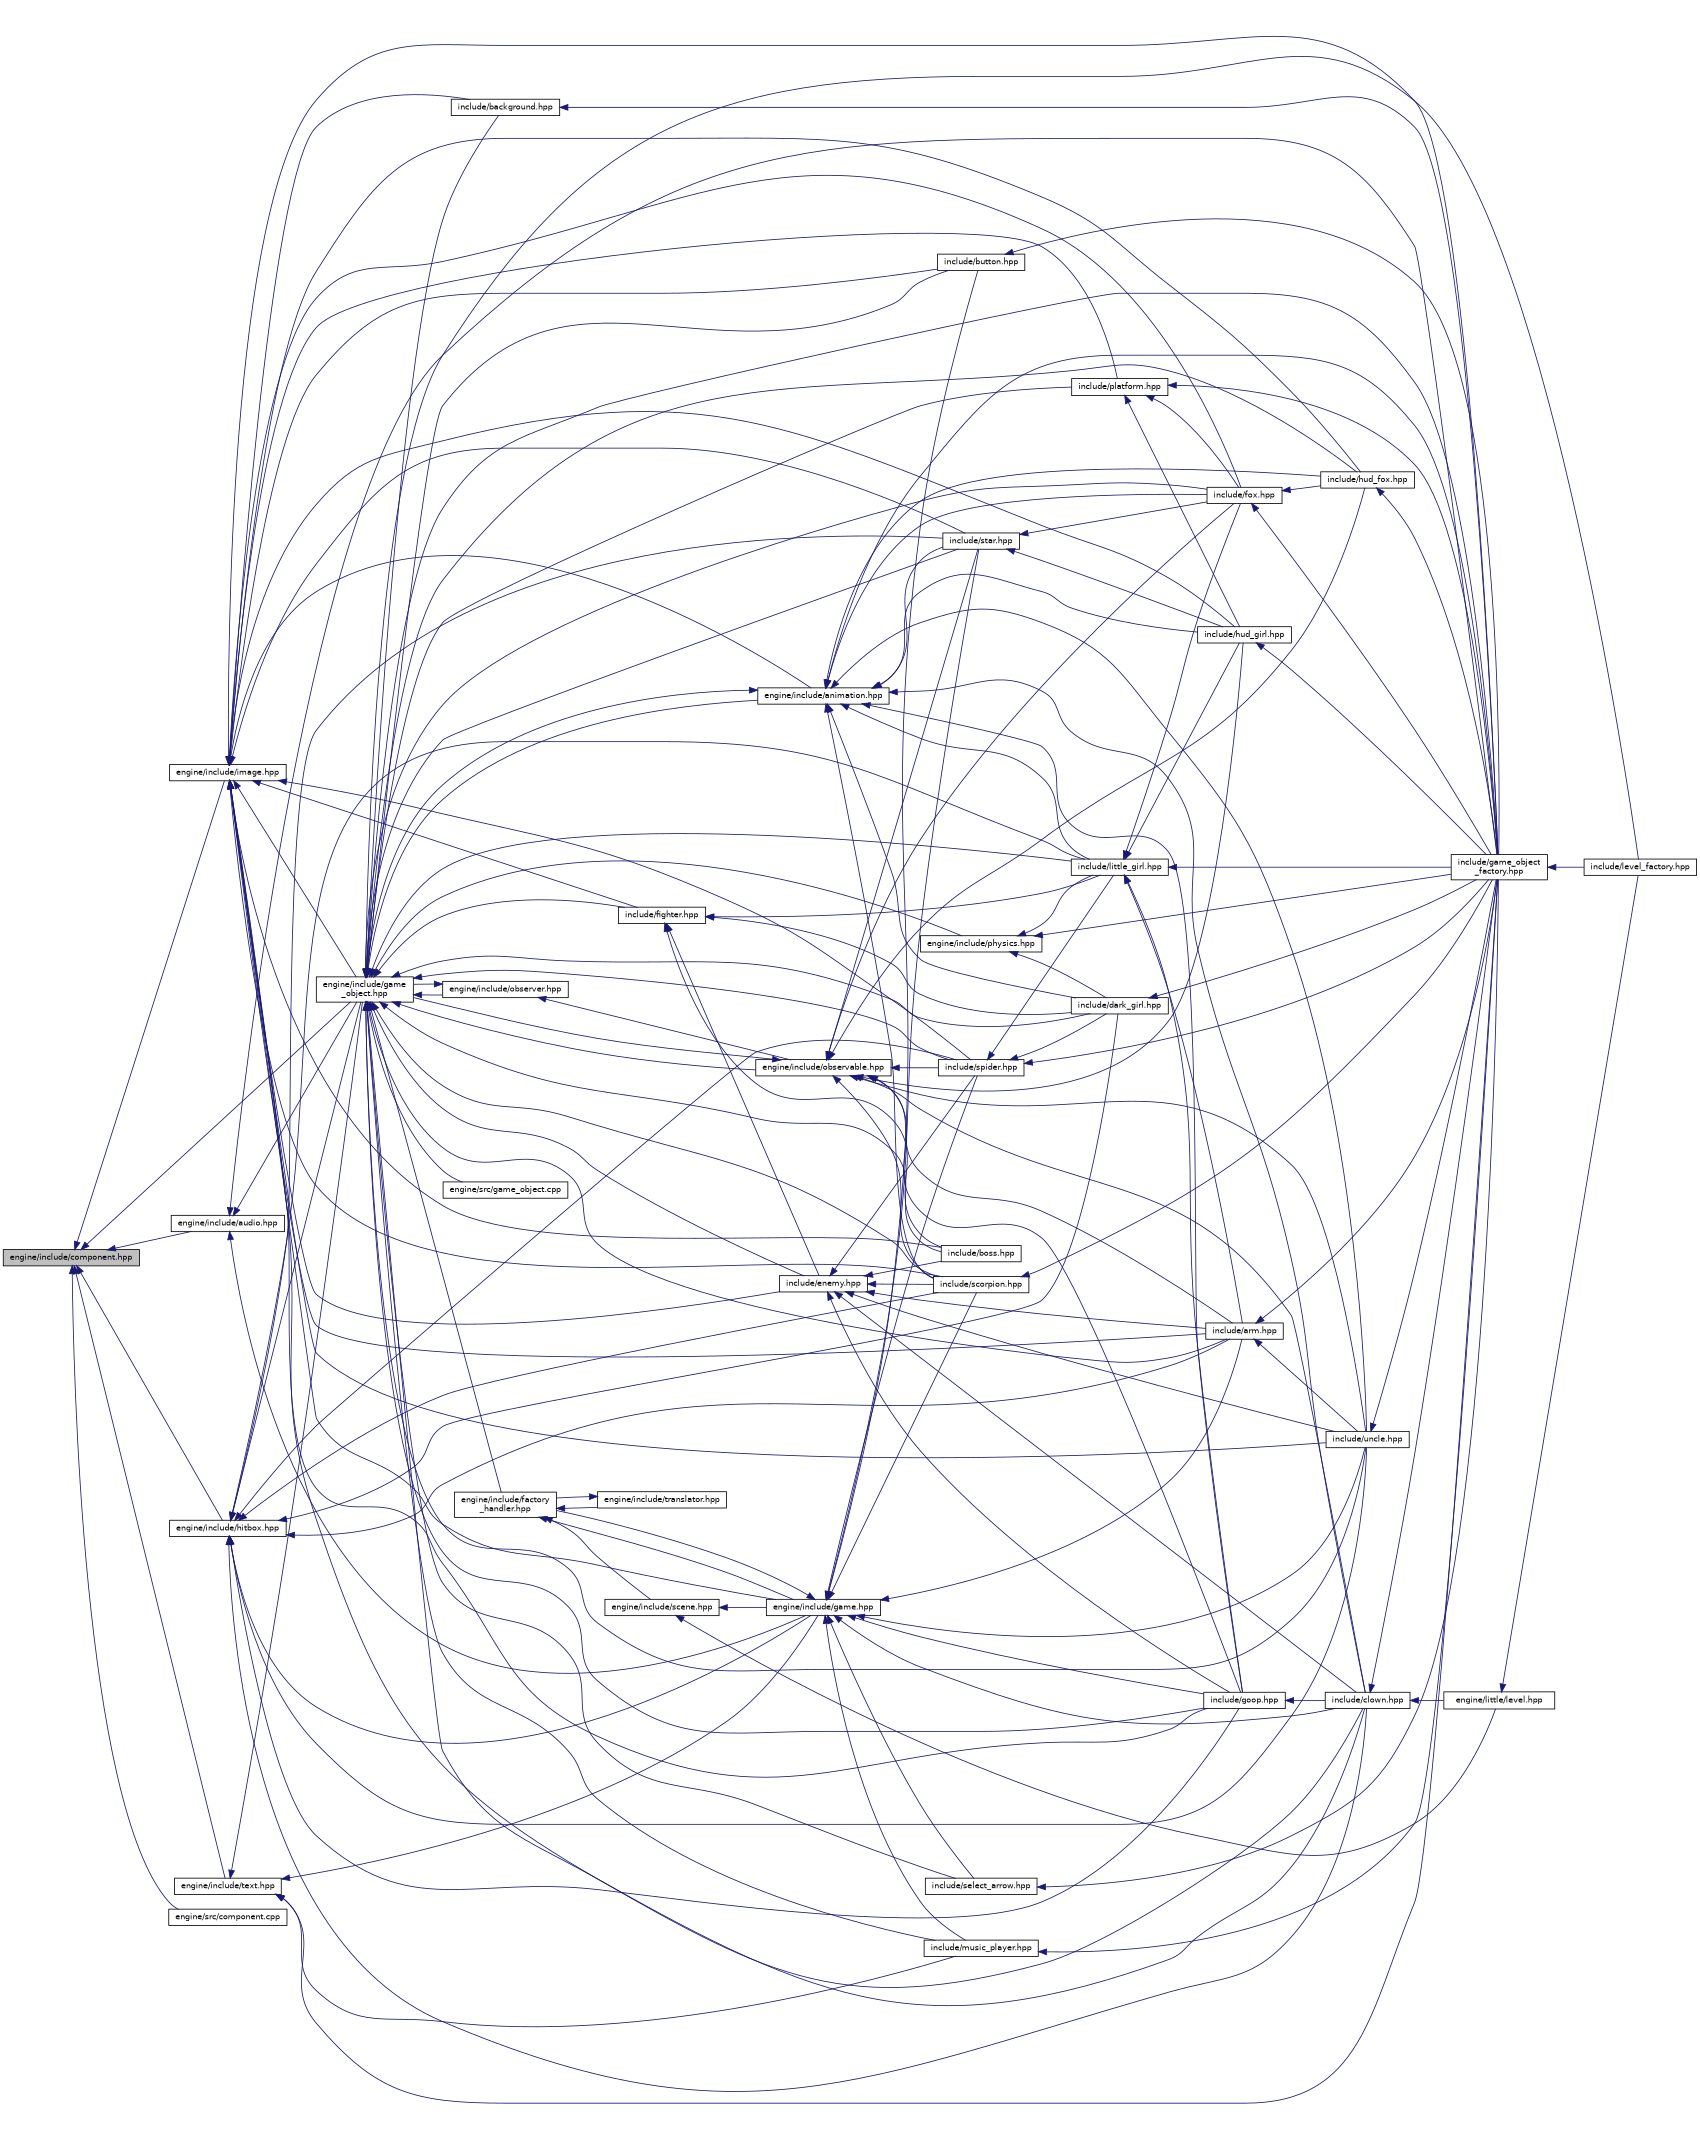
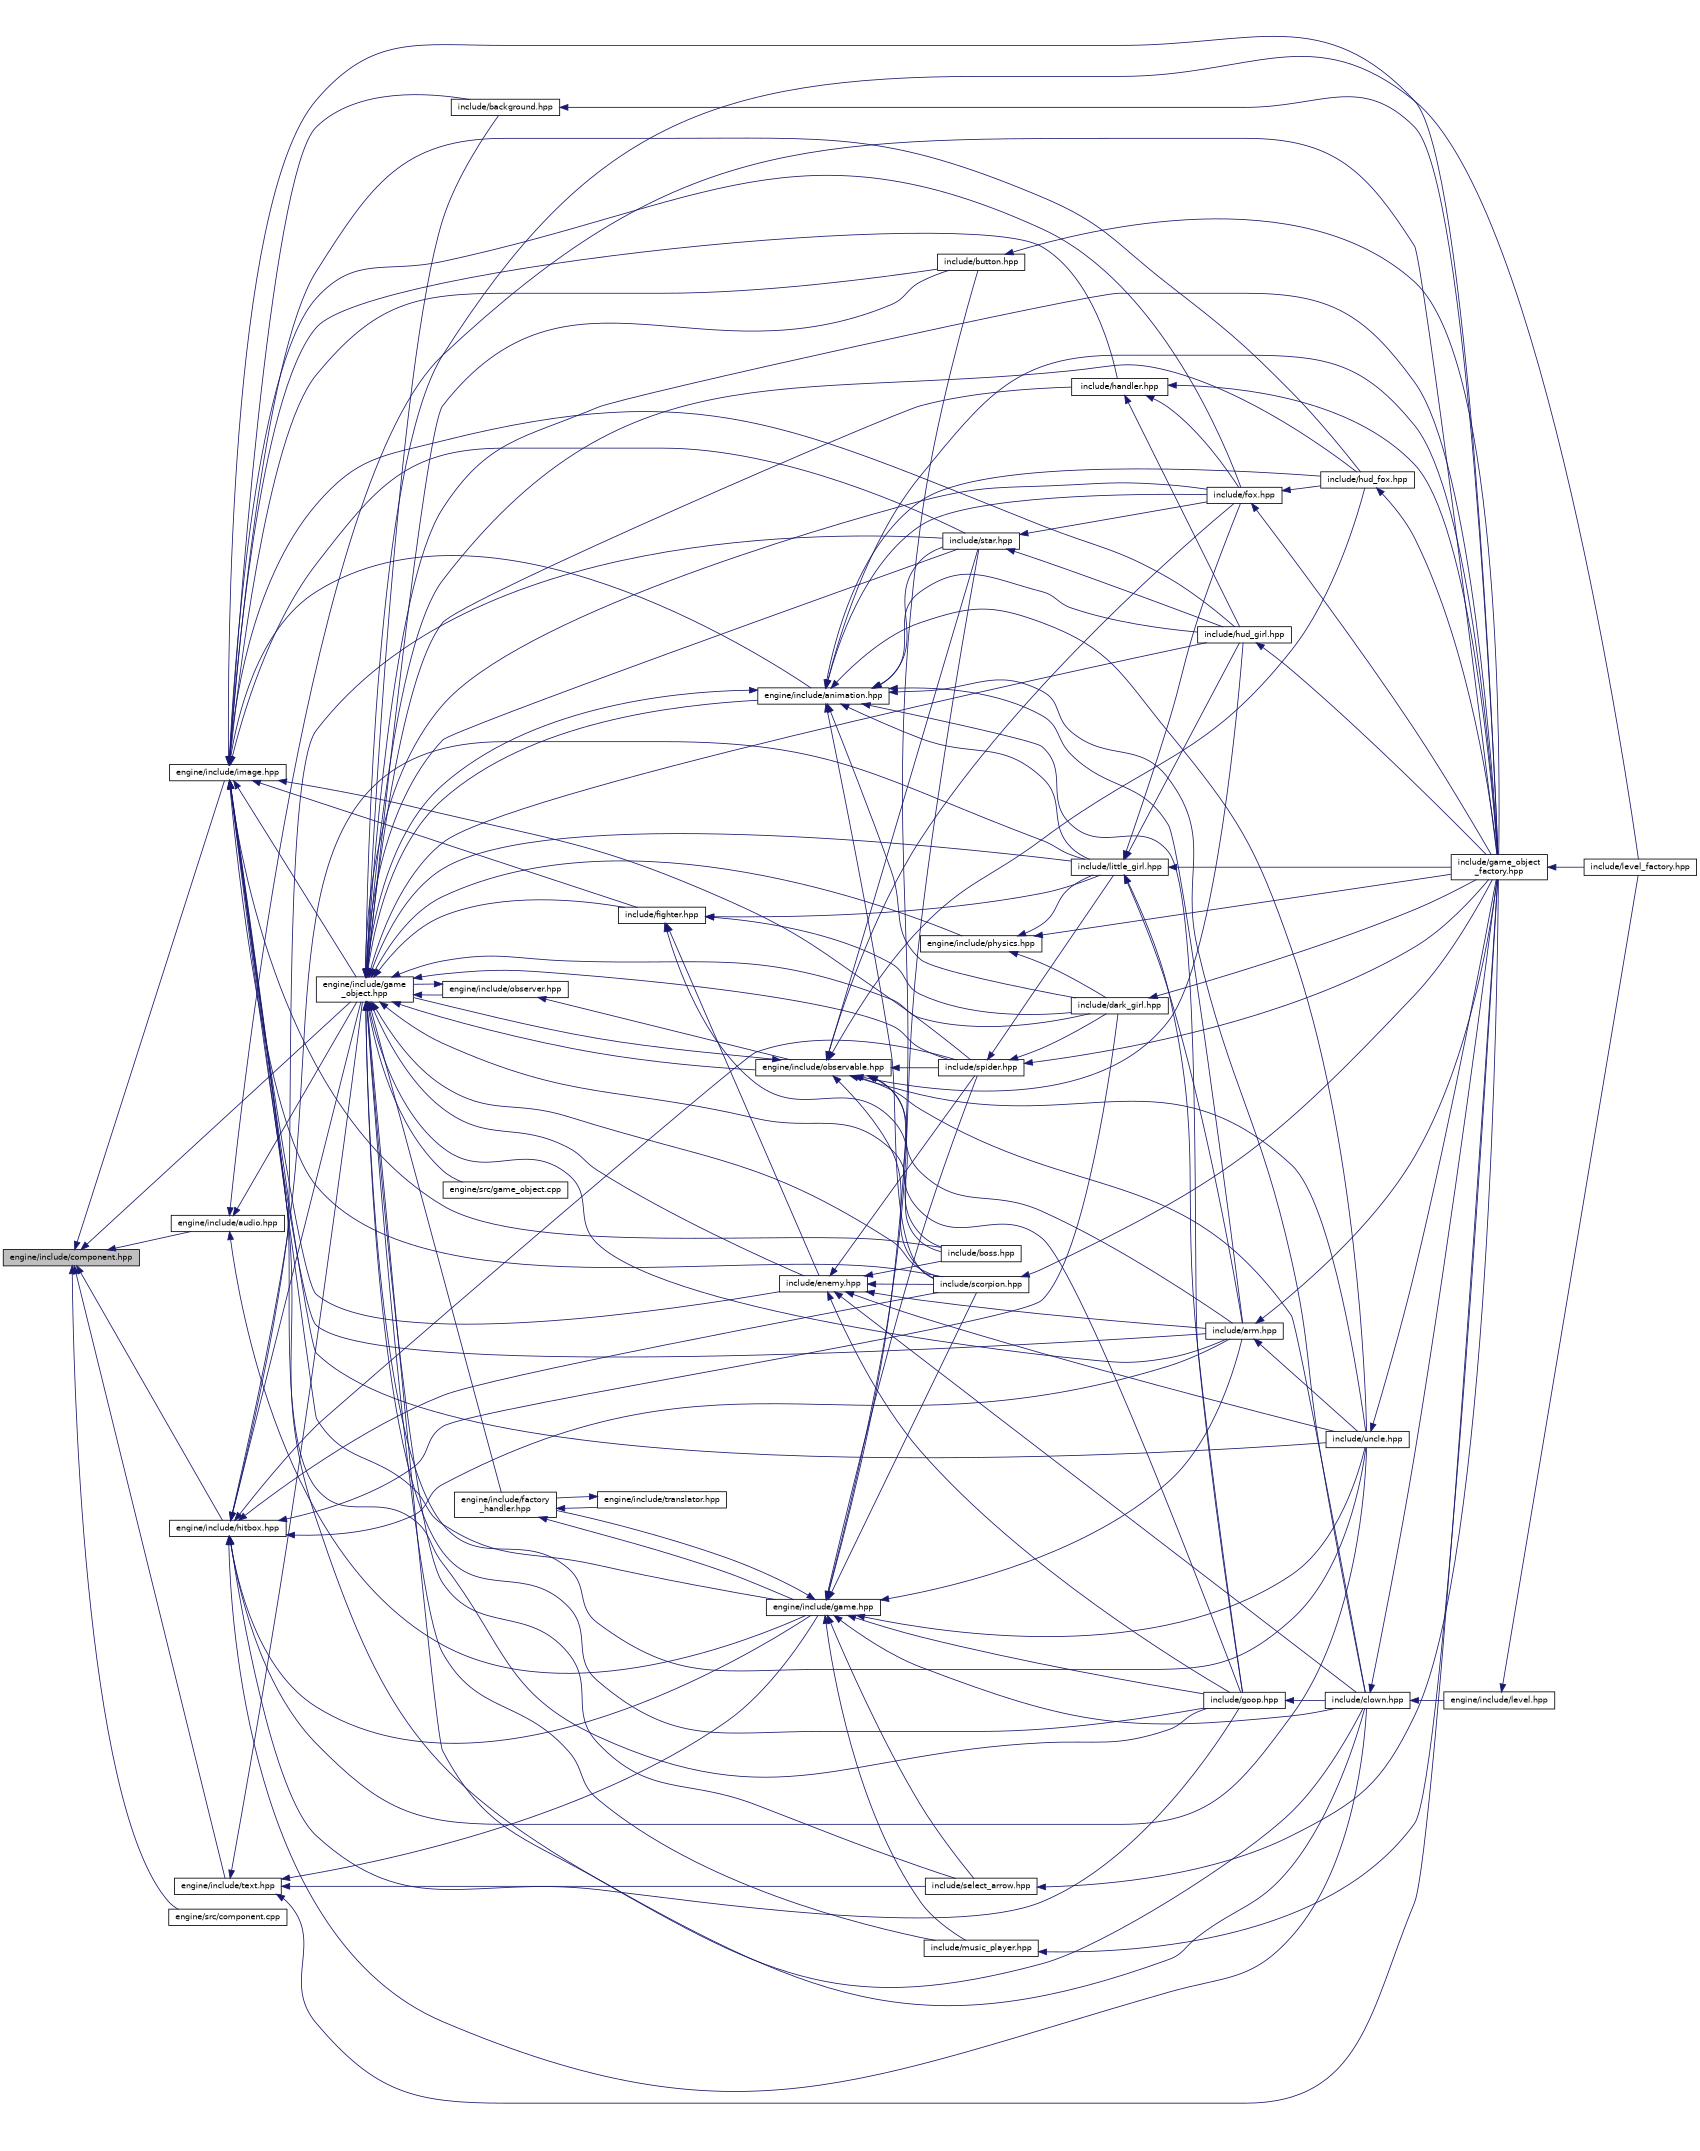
  digraph {
    rankdir=LR
    node [color=black fillcolor=white fontname=Helvetica fontsize=10 shape=record style=filled]
    edge [color=midnightblue dir=back fontname=Helvetica fontsize=10 labelfontname=Helvetica labelfontsize=10 style=solid]
    n1 [fillcolor=grey75 fontcolor=black height=0.2 label="engine/include/component.hpp" width=0.4]
    n2 [height=0.2 label="engine/include/game\l_object.hpp" width=0.4]
    n3 [height=0.2 label="engine/include/image.hpp" width=0.4]
    n4 [height=0.2 label="engine/include/text.hpp" width=0.4]
    n5 [height=0.2 label="engine/include/audio.hpp" width=0.4]
    n6 [height=0.2 label="engine/include/hitbox.hpp" width=0.4]
    n7 [height=0.2 label="engine/src/component.cpp" width=0.4]
    n8 [height=0.2 label="engine/include/animation.hpp" width=0.4]
    n9 [height=0.2 label="include/clown.hpp" width=0.4]
    n10 [height=0.2 label="include/level_factory.hpp" width=0.4]
    n11 [height=0.2 label="include/game_object\l_factory.hpp" width=0.4]
    n12 [height=0.2 label="include/goop.hpp" width=0.4]
    n13 [height=0.2 label="include/little_girl.hpp" width=0.4]
    n14 [height=0.2 label="include/arm.hpp" width=0.4]
    n15 [height=0.2 label="include/uncle.hpp" width=0.4]
    n16 [height=0.2 label="include/fox.hpp" width=0.4]
    n17 [height=0.2 label="include/hud_fox.hpp" width=0.4]
    n18 [height=0.2 label="include/hud_girl.hpp" width=0.4]
    n19 [height=0.2 label="include/dark_girl.hpp" width=0.4]
    n20 [height=0.2 label="include/star.hpp" width=0.4]
    n21 [height=0.2 label="include/scorpion.hpp" width=0.4]
    n22 [height=0.2 label="engine/include/observer.hpp" width=0.4]
    n23 [height=0.2 label="engine/include/observable.hpp" width=0.4]
    n24 [height=0.2 label="include/spider.hpp" width=0.4]
    n25 [height=0.2 label="engine/include/factory\l_handler.hpp" width=0.4]
    n26 [height=0.2 label="include/button.hpp" width=0.4]
    n27 [height=0.2 label="include/select_arrow.hpp" width=0.4]
    n28 [height=0.2 label="include/music_player.hpp" width=0.4]
    n29 [height=0.2 label="include/enemy.hpp" width=0.4]
    n30 [height=0.2 label="include/boss.hpp" width=0.4]
    n31 [height=0.2 label="include/fighter.hpp" width=0.4]
    n32 [height=0.2 label="engine/include/physics.hpp" width=0.4]
    n33 [height=0.2 label="engine/src/game_object.cpp" width=0.4]
    n34 [height=0.2 label="include/background.hpp" width=0.4]
-   n35 [height=0.2 label="include/platform.hpp" width=0.4]
+   n35 [height=0.2 label="include/handler.hpp" width=0.4]
    n36 [height=0.2 label="engine/include/game.hpp" width=0.4]
-   n37 [height=0.2 label="engine/little/level.hpp" width=0.4]
+   n37 [height=0.2 label="engine/include/level.hpp" width=0.4]
    n38 [height=0.2 label="engine/include/translator.hpp" width=0.4]
-   n39 [height=0.2 label="engine/include/scene.hpp" width=0.4]
    n1 -> n2
    n1 -> n3
    n1 -> n4
    n1 -> n5
    n1 -> n6
    n1 -> n7
    n2 -> n8
    n2 -> n9
    n2 -> n10
    n2 -> n11
    n2 -> n12
    n2 -> n13
    n2 -> n14
    n2 -> n15
    n2 -> n16
    n2 -> n17
+   n2 -> n18
    n2 -> n19
    n2 -> n20
    n2 -> n21
    n2 -> n22
    n2 -> n23
    n2 -> n24
    n2 -> n25
    n2 -> n26
    n2 -> n27
    n2 -> n28
    n2 -> n29
    n2 -> n30
    n2 -> n31
    n2 -> n32
    n2 -> n33
    n2 -> n34
    n2 -> n35
    n3 -> n2
    n3 -> n8
    n3 -> n9
    n3 -> n11
    n3 -> n12
    n3 -> n14
    n3 -> n15
    n3 -> n16
    n3 -> n17
    n3 -> n18
    n3 -> n20
    n3 -> n21
    n3 -> n24
    n3 -> n26
    n3 -> n29
    n3 -> n30
    n3 -> n31
    n3 -> n34
    n3 -> n35
    n3 -> n36
    n4 -> n2
    n4 -> n11
-   n4 -> n28
+   n4 -> n27
    n4 -> n36
    n5 -> n2
    n5 -> n11
    n5 -> n36
    n6 -> n2
    n6 -> n9
    n6 -> n12
    n6 -> n13
    n6 -> n14
    n6 -> n15
    n6 -> n19
    n6 -> n20
    n6 -> n21
    n6 -> n24
    n6 -> n36
    n8 -> n2
    n8 -> n9
    n8 -> n11
    n8 -> n12
    n8 -> n13
+   n8 -> n14
    n8 -> n15
    n8 -> n16
    n8 -> n17
    n8 -> n18
    n8 -> n19
    n8 -> n20
    n8 -> n21
    n9 -> n11
    n9 -> n37
    n11 -> n10
    n12 -> n9
    n13 -> n11
    n13 -> n12
    n13 -> n14
    n13 -> n16
    n13 -> n18
    n14 -> n11
    n14 -> n15
    n15 -> n11
    n16 -> n11
    n16 -> n17
    n17 -> n11
    n18 -> n11
    n19 -> n11
    n20 -> n16
    n20 -> n18
    n21 -> n11
    n22 -> n2
    n22 -> n23
    n23 -> n2
    n23 -> n9
    n23 -> n12
    n23 -> n14
    n23 -> n15
    n23 -> n16
    n23 -> n17
    n23 -> n18
    n23 -> n20
    n23 -> n21
    n23 -> n24
    n24 -> n11
    n24 -> n13
    n24 -> n19
    n25 -> n36
    n25 -> n38
-   n25 -> n39
    n26 -> n11
    n27 -> n11
    n28 -> n11
    n29 -> n9
    n29 -> n12
    n29 -> n14
    n29 -> n15
    n29 -> n21
    n29 -> n24
    n29 -> n30
    n31 -> n13
    n31 -> n19
    n31 -> n29
    n31 -> n30
    n32 -> n11
    n32 -> n13
    n32 -> n19
    n34 -> n11
    n35 -> n11
    n35 -> n16
    n35 -> n18
    n36 -> n9
    n36 -> n12
    n36 -> n14
    n36 -> n15
    n36 -> n20
    n36 -> n21
    n36 -> n24
    n36 -> n25
    n36 -> n26
    n36 -> n27
    n36 -> n28
    n37 -> n10
    n38 -> n25
-   n39 -> n36
-   n39 -> n37
  }
